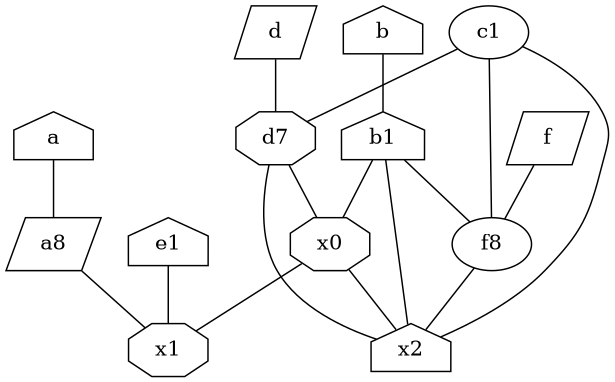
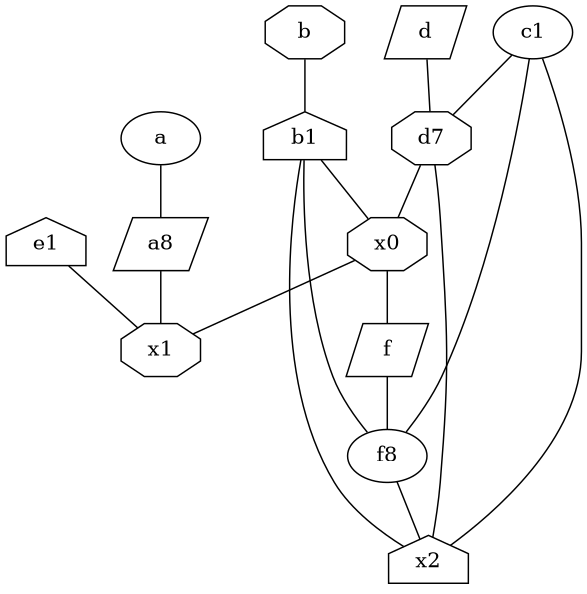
  graph {
    node [labelfontsize=50 shape=house]
    x1 [shape=octagon]
    e1
-   a
+   a [shape=ellipse]
    n4 [label=a8 shape=parallelogram]
    b1
    x2
    n7 [label=f8 shape=ellipse]
    x0 [shape=octagon]
    c1 [shape=ellipse]
    n10 [label=d7 shape=octagon]
    f [shape=parallelogram]
-   b
+   b [shape=octagon]
    d [shape=parallelogram]
    e1 -- x1
    a -- n4
    n4 -- x1
    b1 -- x2
    b1 -- n7
    b1 -- x0
    n7 -- x2
    x0 -- x1
-   x0 -- x2
+   x0 -- f
    c1 -- x2
    c1 -- n7
    c1 -- n10
    n10 -- x2
    n10 -- x0
    f -- n7
    b -- b1
    d -- n10
  }
